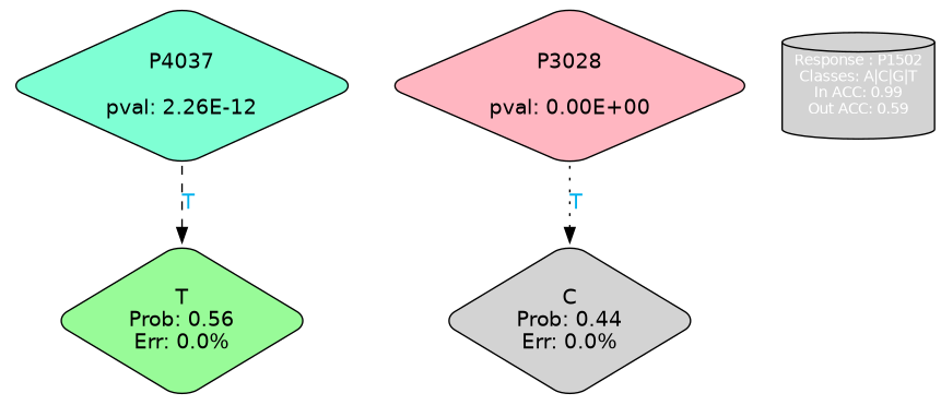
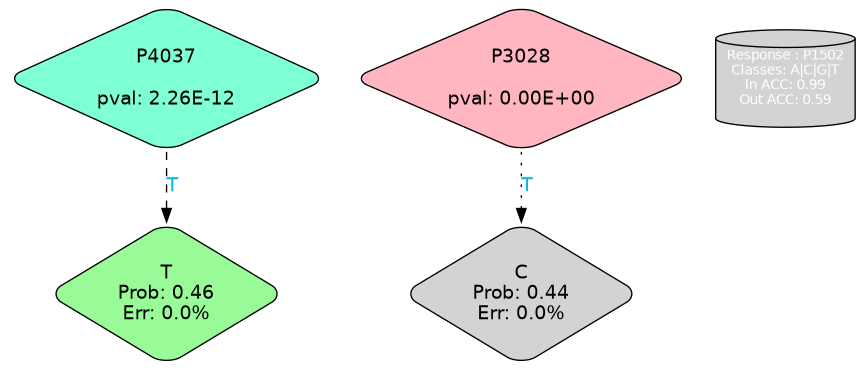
  digraph {
    ranksep=equally
    splines=polylines
    node [color=black fillcolor=lightgrey fontname=helvetica shape=diamond style="filled, rounded"]
    edge [fontcolor=deepskyblue2 fontname=helvetica]
-   n1 [fillcolor=palegreen label="T\nProb: 0.56\nErr: 0.0%"]
+   n1 [fillcolor=palegreen label="T\nProb: 0.46\nErr: 0.0%"]
    n2 [label="C\nProb: 0.44\nErr: 0.0%"]
    n3 [align=left fontcolor=white fontsize=10 label="Response : P1502\nClasses: A|C|G|T\nIn ACC: 0.99\nOut ACC: 0.59\n" shape=cylinder style=filled]
    n4 [fillcolor=lightpink label="P3028\n\npval: 0.00E+00"]
    n5 [fillcolor=aquamarine label="P4037\n\npval: 2.26E-12"]
    subgraph sub_1 {
      rank=same
      n1
      n2
    }
    subgraph sub_2 {
      rank=same
      n3
      n4
    }
    n4 -> n2 [label=T style=dotted]
    n5 -> n1 [label=T style=dashed]
  }
